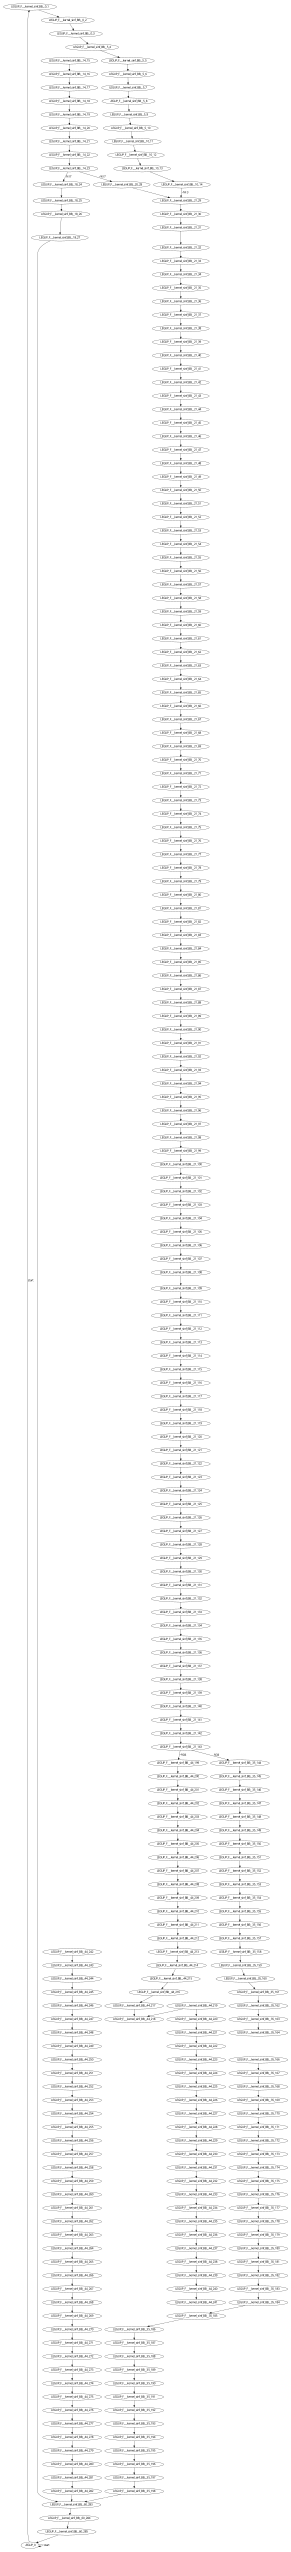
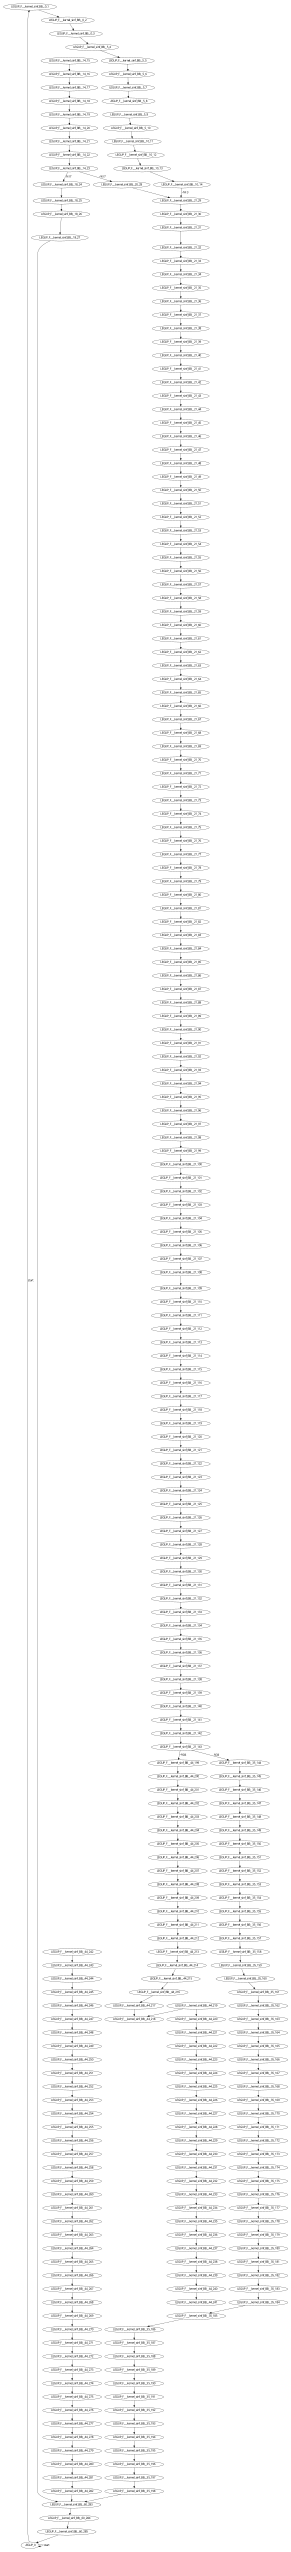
  digraph {
    fontname="Open Sans"
    node [fontname="Open Sans"]
    edge [fontname="Open Sans"]
    n1 [label=LEGUP_F___kernel_sinf_BB__0_1]
    n2 [label=LEGUP_F___kernel_sinf_BB__0_2]
    n3 [label=LEGUP_F___kernel_sinf_BB__0_3]
    n4 [label=LEGUP_0]
    n5 [label=LEGUP_F___kernel_sinf_BB__5_4]
    n6 [label=LEGUP_F___kernel_sinf_BB__5_5]
    n7 [label=LEGUP_F___kernel_sinf_BB__5_6]
    n8 [label=LEGUP_F___kernel_sinf_BB__5_7]
    n9 [label=LEGUP_F___kernel_sinf_BB__5_8]
    n10 [label=LEGUP_F___kernel_sinf_BB__5_9]
    n11 [label=LEGUP_F___kernel_sinf_BB__5_10]
    n12 [label=LEGUP_F___kernel_sinf_BB__10_11]
    n13 [label=LEGUP_F___kernel_sinf_BB__10_12]
    n14 [label=LEGUP_F___kernel_sinf_BB__10_13]
    n15 [label=LEGUP_F___kernel_sinf_BB__10_14]
    n16 [label=LEGUP_F___kernel_sinf_BB__21_29]
    n17 [label=LEGUP_F___kernel_sinf_BB__14_15]
    n18 [label=LEGUP_F___kernel_sinf_BB__14_16]
    n19 [label=LEGUP_F___kernel_sinf_BB__21_30]
    n20 [label=LEGUP_F___kernel_sinf_BB__14_17]
    n21 [label=LEGUP_F___kernel_sinf_BB__21_31]
    n22 [label=LEGUP_F___kernel_sinf_BB__14_18]
    n23 [label=LEGUP_F___kernel_sinf_BB__14_19]
    n24 [label=LEGUP_F___kernel_sinf_BB__14_20]
    n25 [label=LEGUP_F___kernel_sinf_BB__14_21]
    n26 [label=LEGUP_F___kernel_sinf_BB__14_22]
    n27 [label=LEGUP_F___kernel_sinf_BB__14_23]
    n28 [label=LEGUP_F___kernel_sinf_BB__18_24]
    n29 [label=LEGUP_F___kernel_sinf_BB__20_28]
    n30 [label=LEGUP_F___kernel_sinf_BB__18_25]
    n31 [label=LEGUP_F___kernel_sinf_BB__18_26]
    n32 [label=LEGUP_F___kernel_sinf_BB__18_27]
    n33 [label=LEGUP_F___kernel_sinf_BB__60_283]
    n34 [label=LEGUP_F___kernel_sinf_BB__60_284]
    n35 [label=LEGUP_F___kernel_sinf_BB__60_285]
    n36 [label=LEGUP_F___kernel_sinf_BB__21_32]
    n37 [label=LEGUP_F___kernel_sinf_BB__21_33]
    n38 [label=LEGUP_F___kernel_sinf_BB__21_34]
    n39 [label=LEGUP_F___kernel_sinf_BB__21_35]
    n40 [label=LEGUP_F___kernel_sinf_BB__21_36]
    n41 [label=LEGUP_F___kernel_sinf_BB__21_37]
    n42 [label=LEGUP_F___kernel_sinf_BB__21_38]
    n43 [label=LEGUP_F___kernel_sinf_BB__21_39]
    n44 [label=LEGUP_F___kernel_sinf_BB__21_40]
    n45 [label=LEGUP_F___kernel_sinf_BB__21_41]
    n46 [label=LEGUP_F___kernel_sinf_BB__21_42]
    n47 [label=LEGUP_F___kernel_sinf_BB__21_43]
    n48 [label=LEGUP_F___kernel_sinf_BB__21_44]
    n49 [label=LEGUP_F___kernel_sinf_BB__21_45]
    n50 [label=LEGUP_F___kernel_sinf_BB__21_46]
    n51 [label=LEGUP_F___kernel_sinf_BB__21_47]
    n52 [label=LEGUP_F___kernel_sinf_BB__21_48]
    n53 [label=LEGUP_F___kernel_sinf_BB__21_49]
    n54 [label=LEGUP_F___kernel_sinf_BB__21_50]
    n55 [label=LEGUP_F___kernel_sinf_BB__21_51]
    n56 [label=LEGUP_F___kernel_sinf_BB__21_52]
    n57 [label=LEGUP_F___kernel_sinf_BB__21_53]
    n58 [label=LEGUP_F___kernel_sinf_BB__21_54]
    n59 [label=LEGUP_F___kernel_sinf_BB__21_55]
    n60 [label=LEGUP_F___kernel_sinf_BB__21_56]
    n61 [label=LEGUP_F___kernel_sinf_BB__21_57]
    n62 [label=LEGUP_F___kernel_sinf_BB__21_58]
    n63 [label=LEGUP_F___kernel_sinf_BB__21_59]
    n64 [label=LEGUP_F___kernel_sinf_BB__21_60]
    n65 [label=LEGUP_F___kernel_sinf_BB__21_61]
    n66 [label=LEGUP_F___kernel_sinf_BB__21_62]
    n67 [label=LEGUP_F___kernel_sinf_BB__21_63]
    n68 [label=LEGUP_F___kernel_sinf_BB__21_64]
    n69 [label=LEGUP_F___kernel_sinf_BB__21_65]
    n70 [label=LEGUP_F___kernel_sinf_BB__21_66]
    n71 [label=LEGUP_F___kernel_sinf_BB__21_67]
    n72 [label=LEGUP_F___kernel_sinf_BB__21_68]
    n73 [label=LEGUP_F___kernel_sinf_BB__21_69]
    n74 [label=LEGUP_F___kernel_sinf_BB__21_70]
    n75 [label=LEGUP_F___kernel_sinf_BB__21_71]
    n76 [label=LEGUP_F___kernel_sinf_BB__21_72]
    n77 [label=LEGUP_F___kernel_sinf_BB__21_73]
    n78 [label=LEGUP_F___kernel_sinf_BB__21_74]
    n79 [label=LEGUP_F___kernel_sinf_BB__21_75]
    n80 [label=LEGUP_F___kernel_sinf_BB__21_76]
    n81 [label=LEGUP_F___kernel_sinf_BB__21_77]
    n82 [label=LEGUP_F___kernel_sinf_BB__21_78]
    n83 [label=LEGUP_F___kernel_sinf_BB__21_79]
    n84 [label=LEGUP_F___kernel_sinf_BB__21_80]
    n85 [label=LEGUP_F___kernel_sinf_BB__21_81]
    n86 [label=LEGUP_F___kernel_sinf_BB__21_82]
    n87 [label=LEGUP_F___kernel_sinf_BB__21_83]
    n88 [label=LEGUP_F___kernel_sinf_BB__21_84]
    n89 [label=LEGUP_F___kernel_sinf_BB__21_85]
    n90 [label=LEGUP_F___kernel_sinf_BB__21_86]
    n91 [label=LEGUP_F___kernel_sinf_BB__21_87]
    n92 [label=LEGUP_F___kernel_sinf_BB__21_88]
    n93 [label=LEGUP_F___kernel_sinf_BB__21_89]
    n94 [label=LEGUP_F___kernel_sinf_BB__21_90]
    n95 [label=LEGUP_F___kernel_sinf_BB__21_91]
    n96 [label=LEGUP_F___kernel_sinf_BB__21_92]
    n97 [label=LEGUP_F___kernel_sinf_BB__21_93]
    n98 [label=LEGUP_F___kernel_sinf_BB__21_94]
    n99 [label=LEGUP_F___kernel_sinf_BB__21_95]
    n100 [label=LEGUP_F___kernel_sinf_BB__21_96]
    n101 [label=LEGUP_F___kernel_sinf_BB__21_97]
    n102 [label=LEGUP_F___kernel_sinf_BB__21_98]
    n103 [label=LEGUP_F___kernel_sinf_BB__21_99]
    n104 [label=LEGUP_F___kernel_sinf_BB__21_100]
    n105 [label=LEGUP_F___kernel_sinf_BB__21_101]
    n106 [label=LEGUP_F___kernel_sinf_BB__21_102]
    n107 [label=LEGUP_F___kernel_sinf_BB__21_103]
    n108 [label=LEGUP_F___kernel_sinf_BB__21_104]
    n109 [label=LEGUP_F___kernel_sinf_BB__21_105]
    n110 [label=LEGUP_F___kernel_sinf_BB__21_106]
    n111 [label=LEGUP_F___kernel_sinf_BB__21_107]
    n112 [label=LEGUP_F___kernel_sinf_BB__21_108]
    n113 [label=LEGUP_F___kernel_sinf_BB__21_109]
    n114 [label=LEGUP_F___kernel_sinf_BB__21_110]
    n115 [label=LEGUP_F___kernel_sinf_BB__21_111]
    n116 [label=LEGUP_F___kernel_sinf_BB__21_112]
    n117 [label=LEGUP_F___kernel_sinf_BB__21_113]
    n118 [label=LEGUP_F___kernel_sinf_BB__21_114]
    n119 [label=LEGUP_F___kernel_sinf_BB__21_115]
    n120 [label=LEGUP_F___kernel_sinf_BB__21_116]
    n121 [label=LEGUP_F___kernel_sinf_BB__21_117]
    n122 [label=LEGUP_F___kernel_sinf_BB__21_118]
    n123 [label=LEGUP_F___kernel_sinf_BB__21_119]
    n124 [label=LEGUP_F___kernel_sinf_BB__21_120]
    n125 [label=LEGUP_F___kernel_sinf_BB__21_121]
    n126 [label=LEGUP_F___kernel_sinf_BB__21_122]
    n127 [label=LEGUP_F___kernel_sinf_BB__21_123]
    n128 [label=LEGUP_F___kernel_sinf_BB__21_124]
    n129 [label=LEGUP_F___kernel_sinf_BB__21_125]
    n130 [label=LEGUP_F___kernel_sinf_BB__21_126]
    n131 [label=LEGUP_F___kernel_sinf_BB__21_127]
    n132 [label=LEGUP_F___kernel_sinf_BB__21_128]
    n133 [label=LEGUP_F___kernel_sinf_BB__21_129]
    n134 [label=LEGUP_F___kernel_sinf_BB__21_130]
    n135 [label=LEGUP_F___kernel_sinf_BB__21_131]
    n136 [label=LEGUP_F___kernel_sinf_BB__21_132]
    n137 [label=LEGUP_F___kernel_sinf_BB__21_133]
    n138 [label=LEGUP_F___kernel_sinf_BB__21_134]
    n139 [label=LEGUP_F___kernel_sinf_BB__21_135]
    n140 [label=LEGUP_F___kernel_sinf_BB__21_136]
    n141 [label=LEGUP_F___kernel_sinf_BB__21_137]
    n142 [label=LEGUP_F___kernel_sinf_BB__21_138]
    n143 [label=LEGUP_F___kernel_sinf_BB__21_139]
    n144 [label=LEGUP_F___kernel_sinf_BB__21_140]
    n145 [label=LEGUP_F___kernel_sinf_BB__21_141]
    n146 [label=LEGUP_F___kernel_sinf_BB__21_142]
    n147 [label=LEGUP_F___kernel_sinf_BB__21_143]
    n148 [label=LEGUP_F___kernel_sinf_BB__35_144]
    n149 [label=LEGUP_F___kernel_sinf_BB__44_199]
    n150 [label=LEGUP_F___kernel_sinf_BB__35_145]
    n151 [label=LEGUP_F___kernel_sinf_BB__44_200]
    n152 [label=LEGUP_F___kernel_sinf_BB__35_146]
    n153 [label=LEGUP_F___kernel_sinf_BB__44_201]
    n154 [label=LEGUP_F___kernel_sinf_BB__35_147]
    n155 [label=LEGUP_F___kernel_sinf_BB__35_148]
    n156 [label=LEGUP_F___kernel_sinf_BB__35_149]
    n157 [label=LEGUP_F___kernel_sinf_BB__35_150]
    n158 [label=LEGUP_F___kernel_sinf_BB__35_151]
    n159 [label=LEGUP_F___kernel_sinf_BB__35_152]
    n160 [label=LEGUP_F___kernel_sinf_BB__35_153]
    n161 [label=LEGUP_F___kernel_sinf_BB__35_154]
    n162 [label=LEGUP_F___kernel_sinf_BB__35_155]
    n163 [label=LEGUP_F___kernel_sinf_BB__35_156]
    n164 [label=LEGUP_F___kernel_sinf_BB__35_157]
    n165 [label=LEGUP_F___kernel_sinf_BB__35_158]
    n166 [label=LEGUP_F___kernel_sinf_BB__35_159]
    n167 [label=LEGUP_F___kernel_sinf_BB__35_160]
    n168 [label=LEGUP_F___kernel_sinf_BB__35_161]
    n169 [label=LEGUP_F___kernel_sinf_BB__35_162]
    n170 [label=LEGUP_F___kernel_sinf_BB__35_163]
    n171 [label=LEGUP_F___kernel_sinf_BB__35_164]
+   n172 [label=LEGUP_F___kernel_sinf_BB__35_165]
    n173 [label=LEGUP_F___kernel_sinf_BB__35_166]
    n174 [label=LEGUP_F___kernel_sinf_BB__35_167]
    n175 [label=LEGUP_F___kernel_sinf_BB__35_168]
    n176 [label=LEGUP_F___kernel_sinf_BB__35_169]
    n177 [label=LEGUP_F___kernel_sinf_BB__35_170]
    n178 [label=LEGUP_F___kernel_sinf_BB__35_171]
    n179 [label=LEGUP_F___kernel_sinf_BB__35_172]
    n180 [label=LEGUP_F___kernel_sinf_BB__35_173]
    n181 [label=LEGUP_F___kernel_sinf_BB__35_174]
    n182 [label=LEGUP_F___kernel_sinf_BB__35_175]
    n183 [label=LEGUP_F___kernel_sinf_BB__35_176]
    n184 [label=LEGUP_F___kernel_sinf_BB__35_177]
    n185 [label=LEGUP_F___kernel_sinf_BB__35_178]
    n186 [label=LEGUP_F___kernel_sinf_BB__35_179]
    n187 [label=LEGUP_F___kernel_sinf_BB__35_180]
    n188 [label=LEGUP_F___kernel_sinf_BB__35_181]
    n189 [label=LEGUP_F___kernel_sinf_BB__35_182]
    n190 [label=LEGUP_F___kernel_sinf_BB__35_183]
    n191 [label=LEGUP_F___kernel_sinf_BB__35_184]
    n192 [label=LEGUP_F___kernel_sinf_BB__35_185]
    n193 [label=LEGUP_F___kernel_sinf_BB__35_186]
    n194 [label=LEGUP_F___kernel_sinf_BB__35_187]
    n195 [label=LEGUP_F___kernel_sinf_BB__35_188]
    n196 [label=LEGUP_F___kernel_sinf_BB__35_189]
    n197 [label=LEGUP_F___kernel_sinf_BB__35_190]
    n198 [label=LEGUP_F___kernel_sinf_BB__35_191]
    n199 [label=LEGUP_F___kernel_sinf_BB__35_192]
    n200 [label=LEGUP_F___kernel_sinf_BB__35_193]
    n201 [label=LEGUP_F___kernel_sinf_BB__35_194]
    n202 [label=LEGUP_F___kernel_sinf_BB__35_195]
    n203 [label=LEGUP_F___kernel_sinf_BB__35_196]
    n204 [label=LEGUP_F___kernel_sinf_BB__35_197]
    n205 [label=LEGUP_F___kernel_sinf_BB__35_198]
    n206 [label=LEGUP_F___kernel_sinf_BB__44_202]
    n207 [label=LEGUP_F___kernel_sinf_BB__44_203]
    n208 [label=LEGUP_F___kernel_sinf_BB__44_204]
    n209 [label=LEGUP_F___kernel_sinf_BB__44_205]
    n210 [label=LEGUP_F___kernel_sinf_BB__44_206]
    n211 [label=LEGUP_F___kernel_sinf_BB__44_207]
    n212 [label=LEGUP_F___kernel_sinf_BB__44_208]
    n213 [label=LEGUP_F___kernel_sinf_BB__44_209]
    n214 [label=LEGUP_F___kernel_sinf_BB__44_210]
    n215 [label=LEGUP_F___kernel_sinf_BB__44_211]
    n216 [label=LEGUP_F___kernel_sinf_BB__44_212]
    n217 [label=LEGUP_F___kernel_sinf_BB__44_213]
    n218 [label=LEGUP_F___kernel_sinf_BB__44_214]
    n219 [label=LEGUP_F___kernel_sinf_BB__44_215]
    n220 [label=LEGUP_F___kernel_sinf_BB__44_216]
    n221 [label=LEGUP_F___kernel_sinf_BB__44_217]
    n222 [label=LEGUP_F___kernel_sinf_BB__44_218]
    n223 [label=LEGUP_F___kernel_sinf_BB__44_219]
    n224 [label=LEGUP_F___kernel_sinf_BB__44_220]
    n225 [label=LEGUP_F___kernel_sinf_BB__44_221]
    n226 [label=LEGUP_F___kernel_sinf_BB__44_222]
    n227 [label=LEGUP_F___kernel_sinf_BB__44_223]
    n228 [label=LEGUP_F___kernel_sinf_BB__44_224]
    n229 [label=LEGUP_F___kernel_sinf_BB__44_225]
    n230 [label=LEGUP_F___kernel_sinf_BB__44_226]
    n231 [label=LEGUP_F___kernel_sinf_BB__44_227]
    n232 [label=LEGUP_F___kernel_sinf_BB__44_228]
    n233 [label=LEGUP_F___kernel_sinf_BB__44_229]
    n234 [label=LEGUP_F___kernel_sinf_BB__44_230]
    n235 [label=LEGUP_F___kernel_sinf_BB__44_231]
    n236 [label=LEGUP_F___kernel_sinf_BB__44_232]
    n237 [label=LEGUP_F___kernel_sinf_BB__44_233]
    n238 [label=LEGUP_F___kernel_sinf_BB__44_234]
    n239 [label=LEGUP_F___kernel_sinf_BB__44_235]
    n240 [label=LEGUP_F___kernel_sinf_BB__44_236]
    n241 [label=LEGUP_F___kernel_sinf_BB__44_237]
    n242 [label=LEGUP_F___kernel_sinf_BB__44_238]
    n243 [label=LEGUP_F___kernel_sinf_BB__44_239]
    n244 [label=LEGUP_F___kernel_sinf_BB__44_240]
    n245 [label=LEGUP_F___kernel_sinf_BB__44_241]
    n246 [label=LEGUP_F___kernel_sinf_BB__44_242]
    n247 [label=LEGUP_F___kernel_sinf_BB__44_243]
    n248 [label=LEGUP_F___kernel_sinf_BB__44_244]
    n249 [label=LEGUP_F___kernel_sinf_BB__44_245]
    n250 [label=LEGUP_F___kernel_sinf_BB__44_246]
    n251 [label=LEGUP_F___kernel_sinf_BB__44_247]
    n252 [label=LEGUP_F___kernel_sinf_BB__44_248]
    n253 [label=LEGUP_F___kernel_sinf_BB__44_249]
    n254 [label=LEGUP_F___kernel_sinf_BB__44_250]
    n255 [label=LEGUP_F___kernel_sinf_BB__44_251]
    n256 [label=LEGUP_F___kernel_sinf_BB__44_252]
    n257 [label=LEGUP_F___kernel_sinf_BB__44_253]
    n258 [label=LEGUP_F___kernel_sinf_BB__44_254]
    n259 [label=LEGUP_F___kernel_sinf_BB__44_255]
    n260 [label=LEGUP_F___kernel_sinf_BB__44_256]
    n261 [label=LEGUP_F___kernel_sinf_BB__44_257]
    n262 [label=LEGUP_F___kernel_sinf_BB__44_258]
    n263 [label=LEGUP_F___kernel_sinf_BB__44_259]
    n264 [label=LEGUP_F___kernel_sinf_BB__44_260]
    n265 [label=LEGUP_F___kernel_sinf_BB__44_261]
    n266 [label=LEGUP_F___kernel_sinf_BB__44_262]
    n267 [label=LEGUP_F___kernel_sinf_BB__44_263]
    n268 [label=LEGUP_F___kernel_sinf_BB__44_264]
    n269 [label=LEGUP_F___kernel_sinf_BB__44_265]
    n270 [label=LEGUP_F___kernel_sinf_BB__44_266]
    n271 [label=LEGUP_F___kernel_sinf_BB__44_267]
    n272 [label=LEGUP_F___kernel_sinf_BB__44_268]
    n273 [label=LEGUP_F___kernel_sinf_BB__44_269]
    n274 [label=LEGUP_F___kernel_sinf_BB__44_270]
    n275 [label=LEGUP_F___kernel_sinf_BB__44_271]
    n276 [label=LEGUP_F___kernel_sinf_BB__44_272]
    n277 [label=LEGUP_F___kernel_sinf_BB__44_273]
    n278 [label=LEGUP_F___kernel_sinf_BB__44_274]
    n279 [label=LEGUP_F___kernel_sinf_BB__44_275]
    n280 [label=LEGUP_F___kernel_sinf_BB__44_276]
    n281 [label=LEGUP_F___kernel_sinf_BB__44_277]
    n282 [label=LEGUP_F___kernel_sinf_BB__44_278]
    n283 [label=LEGUP_F___kernel_sinf_BB__44_279]
    n284 [label=LEGUP_F___kernel_sinf_BB__44_280]
    n285 [label=LEGUP_F___kernel_sinf_BB__44_281]
    n286 [label=LEGUP_F___kernel_sinf_BB__44_282]
    n1 -> n2
    n2 -> n3
    n3 -> n5
    n4 -> n1 [label=start]
    n4 -> n4 [label="~start"]
    n5 -> n6
    n6 -> n7
    n7 -> n8
    n8 -> n9
-   n9 -> n10
    n10 -> n11
    n11 -> n12
    n12 -> n13
    n13 -> n14
    n14 -> n15
    n15 -> n16 [label="~%13"]
    n16 -> n19
    n17 -> n18
    n18 -> n20
    n19 -> n21
    n20 -> n22
    n21 -> n36
    n22 -> n23
    n23 -> n24
    n24 -> n25
    n25 -> n26
    n26 -> n27
    n27 -> n28 [label="%17"]
    n27 -> n29 [label="~%17"]
    n28 -> n30
    n29 -> n16
    n30 -> n31
    n31 -> n32
    n32 -> n33
    n33 -> n34
    n34 -> n35
    n35 -> n4
    n36 -> n37
    n37 -> n38
    n38 -> n39
    n39 -> n40
    n40 -> n41
    n41 -> n42
    n42 -> n43
    n43 -> n44
    n44 -> n45
    n45 -> n46
    n46 -> n47
    n47 -> n48
    n48 -> n49
    n49 -> n50
    n50 -> n51
    n51 -> n52
    n52 -> n53
    n53 -> n54
    n54 -> n55
    n55 -> n56
    n56 -> n57
    n57 -> n58
    n58 -> n59
    n59 -> n60
    n60 -> n61
    n61 -> n62
    n62 -> n63
    n63 -> n64
    n64 -> n65
    n65 -> n66
    n66 -> n67
    n67 -> n68
    n68 -> n69
    n69 -> n70
    n70 -> n71
    n71 -> n72
    n72 -> n73
    n73 -> n74
    n74 -> n75
    n75 -> n76
    n76 -> n77
    n77 -> n78
    n78 -> n79
    n79 -> n80
    n80 -> n81
    n81 -> n82
    n82 -> n83
    n83 -> n84
    n84 -> n85
    n85 -> n86
    n86 -> n87
    n87 -> n88
    n88 -> n89
    n89 -> n90
    n90 -> n91
    n91 -> n92
    n92 -> n93
    n93 -> n94
    n94 -> n95
    n95 -> n96
    n96 -> n97
    n97 -> n98
    n98 -> n99
    n99 -> n100
    n100 -> n101
    n101 -> n102
    n102 -> n103
    n103 -> n104
    n104 -> n105
    n105 -> n106
    n106 -> n107
    n107 -> n108
    n108 -> n109
    n109 -> n110
    n110 -> n111
    n111 -> n112
    n112 -> n113
    n113 -> n114
    n114 -> n115
    n115 -> n116
    n116 -> n117
    n117 -> n118
    n118 -> n119
    n119 -> n120
    n120 -> n121
    n121 -> n122
    n122 -> n123
    n123 -> n124
    n124 -> n125
    n125 -> n126
    n126 -> n127
    n127 -> n128
    n128 -> n129
    n129 -> n130
    n130 -> n131
    n131 -> n132
    n132 -> n133
    n133 -> n134
    n134 -> n135
    n135 -> n136
    n136 -> n137
    n137 -> n138
    n138 -> n139
    n139 -> n140
    n140 -> n141
    n141 -> n142
    n142 -> n143
    n143 -> n144
    n144 -> n145
    n145 -> n146
    n146 -> n147
    n147 -> n148 [label="%34"]
    n147 -> n149 [label="~%34"]
    n148 -> n150
    n149 -> n151
    n150 -> n152
    n151 -> n153
    n152 -> n154
    n153 -> n206
    n154 -> n155
    n155 -> n156
    n156 -> n157
    n157 -> n158
    n158 -> n159
    n159 -> n160
    n160 -> n161
    n161 -> n162
    n162 -> n163
    n163 -> n164
    n164 -> n165
    n165 -> n166
    n166 -> n167
    n167 -> n168
    n168 -> n169
    n169 -> n170
    n170 -> n171
+   n171 -> n172
+   n172 -> n173
    n173 -> n174
    n174 -> n175
    n175 -> n176
    n176 -> n177
    n177 -> n178
    n178 -> n179
    n179 -> n180
    n180 -> n181
    n181 -> n182
    n182 -> n183
    n183 -> n184
    n184 -> n185
    n185 -> n186
    n186 -> n187
    n187 -> n188
    n188 -> n189
    n189 -> n190
    n190 -> n191
    n191 -> n192
    n192 -> n193
    n193 -> n194
    n194 -> n195
    n195 -> n196
    n196 -> n197
    n197 -> n198
    n198 -> n199
    n199 -> n200
    n200 -> n201
    n201 -> n202
    n202 -> n203
    n203 -> n204
    n204 -> n205
    n205 -> n33
    n206 -> n207
    n207 -> n208
    n208 -> n209
    n209 -> n210
    n210 -> n211
    n211 -> n212
    n212 -> n213
    n213 -> n214
    n214 -> n215
    n215 -> n216
    n216 -> n217
    n217 -> n218
    n218 -> n219
    n219 -> n220
    n220 -> n221
    n221 -> n222
    n223 -> n222
    n223 -> n224
    n224 -> n225
    n225 -> n226
    n226 -> n227
    n227 -> n228
    n228 -> n229
    n229 -> n230
    n230 -> n231
    n231 -> n232
    n232 -> n233
    n233 -> n234
    n234 -> n235
    n235 -> n236
    n236 -> n237
    n237 -> n238
    n238 -> n239
    n239 -> n240
    n240 -> n241
    n241 -> n242
    n242 -> n243
    n243 -> n244
    n244 -> n245
    n246 -> n247
    n247 -> n248
    n248 -> n249
    n249 -> n250
    n250 -> n251
    n251 -> n252
    n252 -> n253
    n253 -> n254
    n254 -> n255
    n255 -> n256
    n256 -> n257
    n257 -> n258
    n258 -> n259
    n259 -> n260
    n260 -> n261
    n261 -> n262
    n262 -> n263
    n263 -> n264
    n264 -> n265
    n265 -> n266
    n266 -> n267
    n267 -> n268
    n268 -> n269
    n269 -> n270
    n270 -> n271
    n271 -> n272
    n272 -> n273
    n273 -> n274
    n274 -> n275
    n275 -> n276
    n276 -> n277
    n277 -> n278
    n278 -> n279
    n279 -> n280
    n280 -> n281
    n281 -> n282
    n282 -> n283
    n283 -> n284
    n284 -> n285
    n285 -> n286
    n286 -> n33
  }
